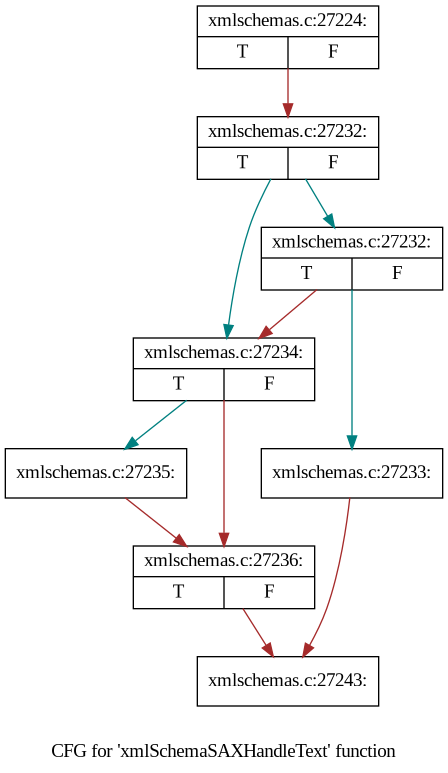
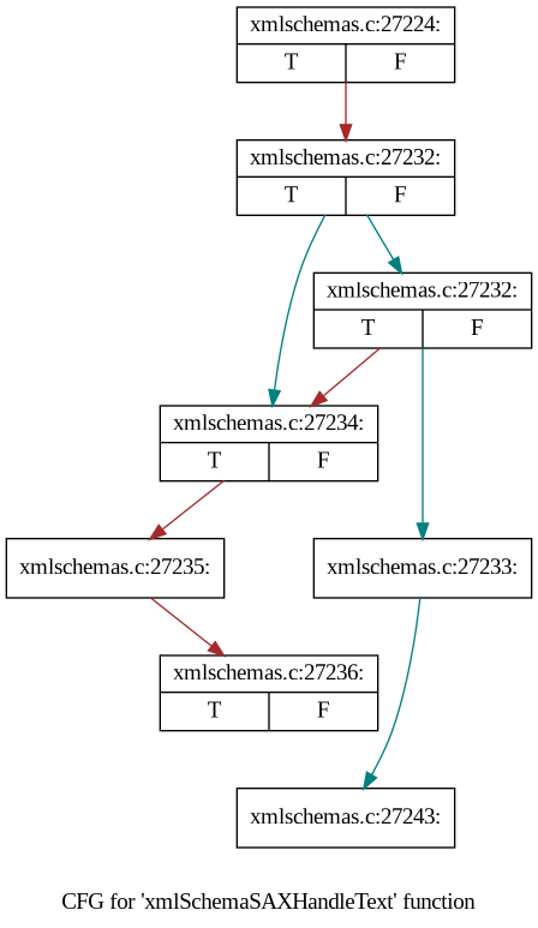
  digraph {
    fontname="Liberation Serif"
    label="CFG for 'xmlSchemaSAXHandleText' function"
    node [fontname="Liberation Serif" shape=record]
    edge [color=brown fontname="Liberation Serif"]
    n1 [label="{xmlschemas.c:27224:|{<s0>T|<s1>F}}"]
    n2 [label="{xmlschemas.c:27232:|{<s0>T|<s1>F}}"]
    n3 [label="{xmlschemas.c:27232:|{<s0>T|<s1>F}}"]
    n4 [label="{xmlschemas.c:27234:|{<s0>T|<s1>F}}"]
    n5 [label="{xmlschemas.c:27243:}"]
    n6 [label="{xmlschemas.c:27233:}"]
    n7 [label="{xmlschemas.c:27235:}"]
    n8 [label="{xmlschemas.c:27236:|{<s0>T|<s1>F}}"]
    n1 -> n2
    n2 -> n3 [color=teal]
    n2 -> n4 [color=teal]
    n3 -> n4
    n3 -> n6 [color=teal]
-   n4 -> n7 [color=teal]
-   n4 -> n8
-   n6 -> n5
+   n4 -> n7
+   n6 -> n5 [color=teal]
    n7 -> n8
-   n8 -> n5
  }
